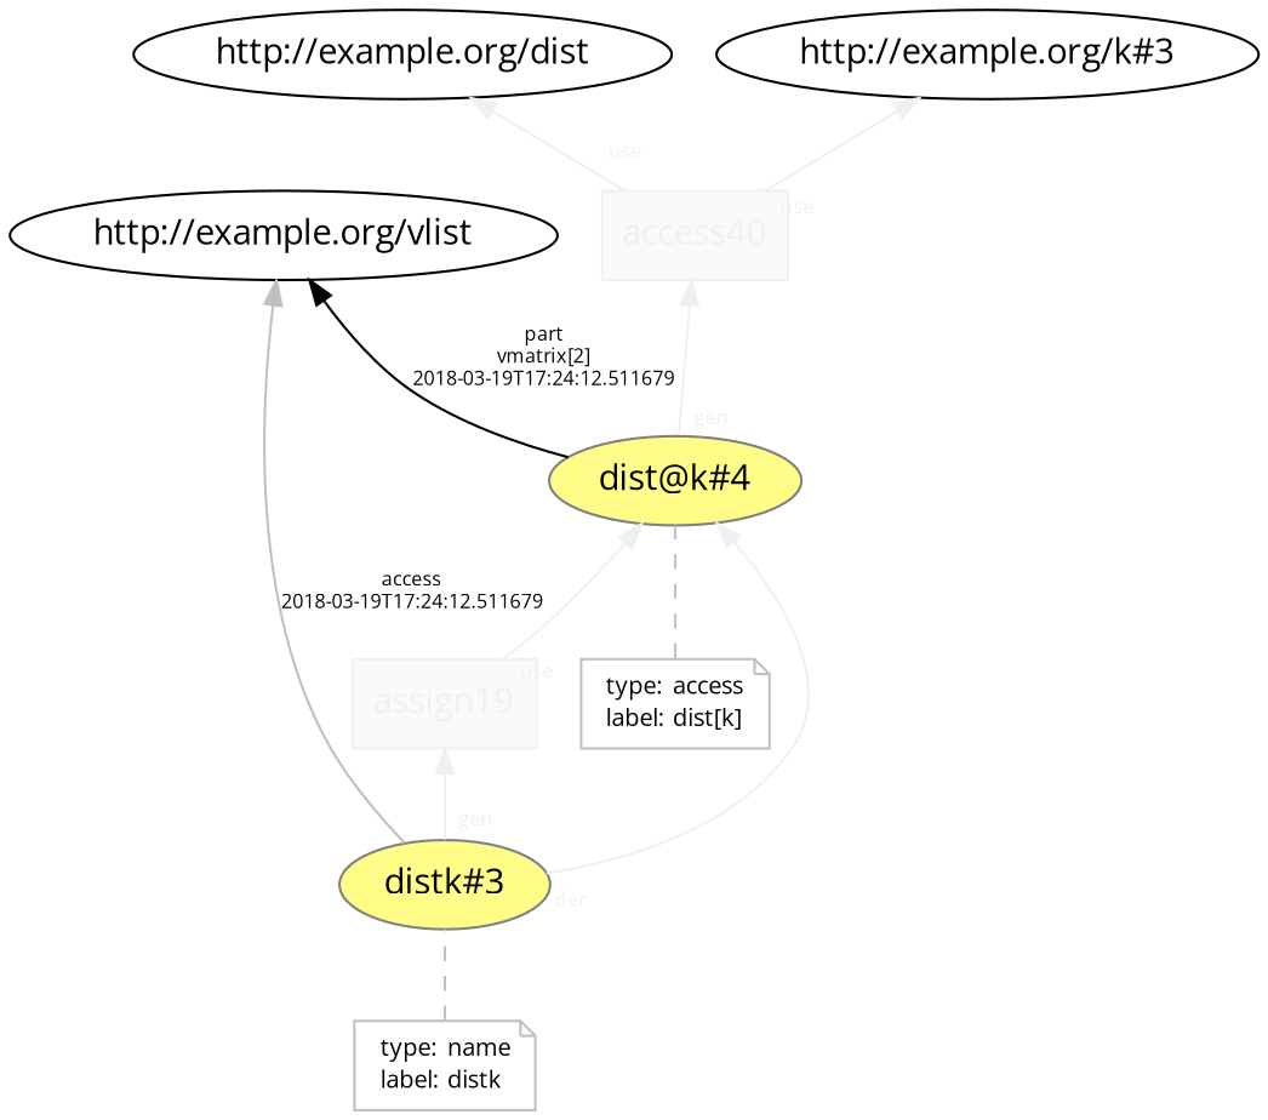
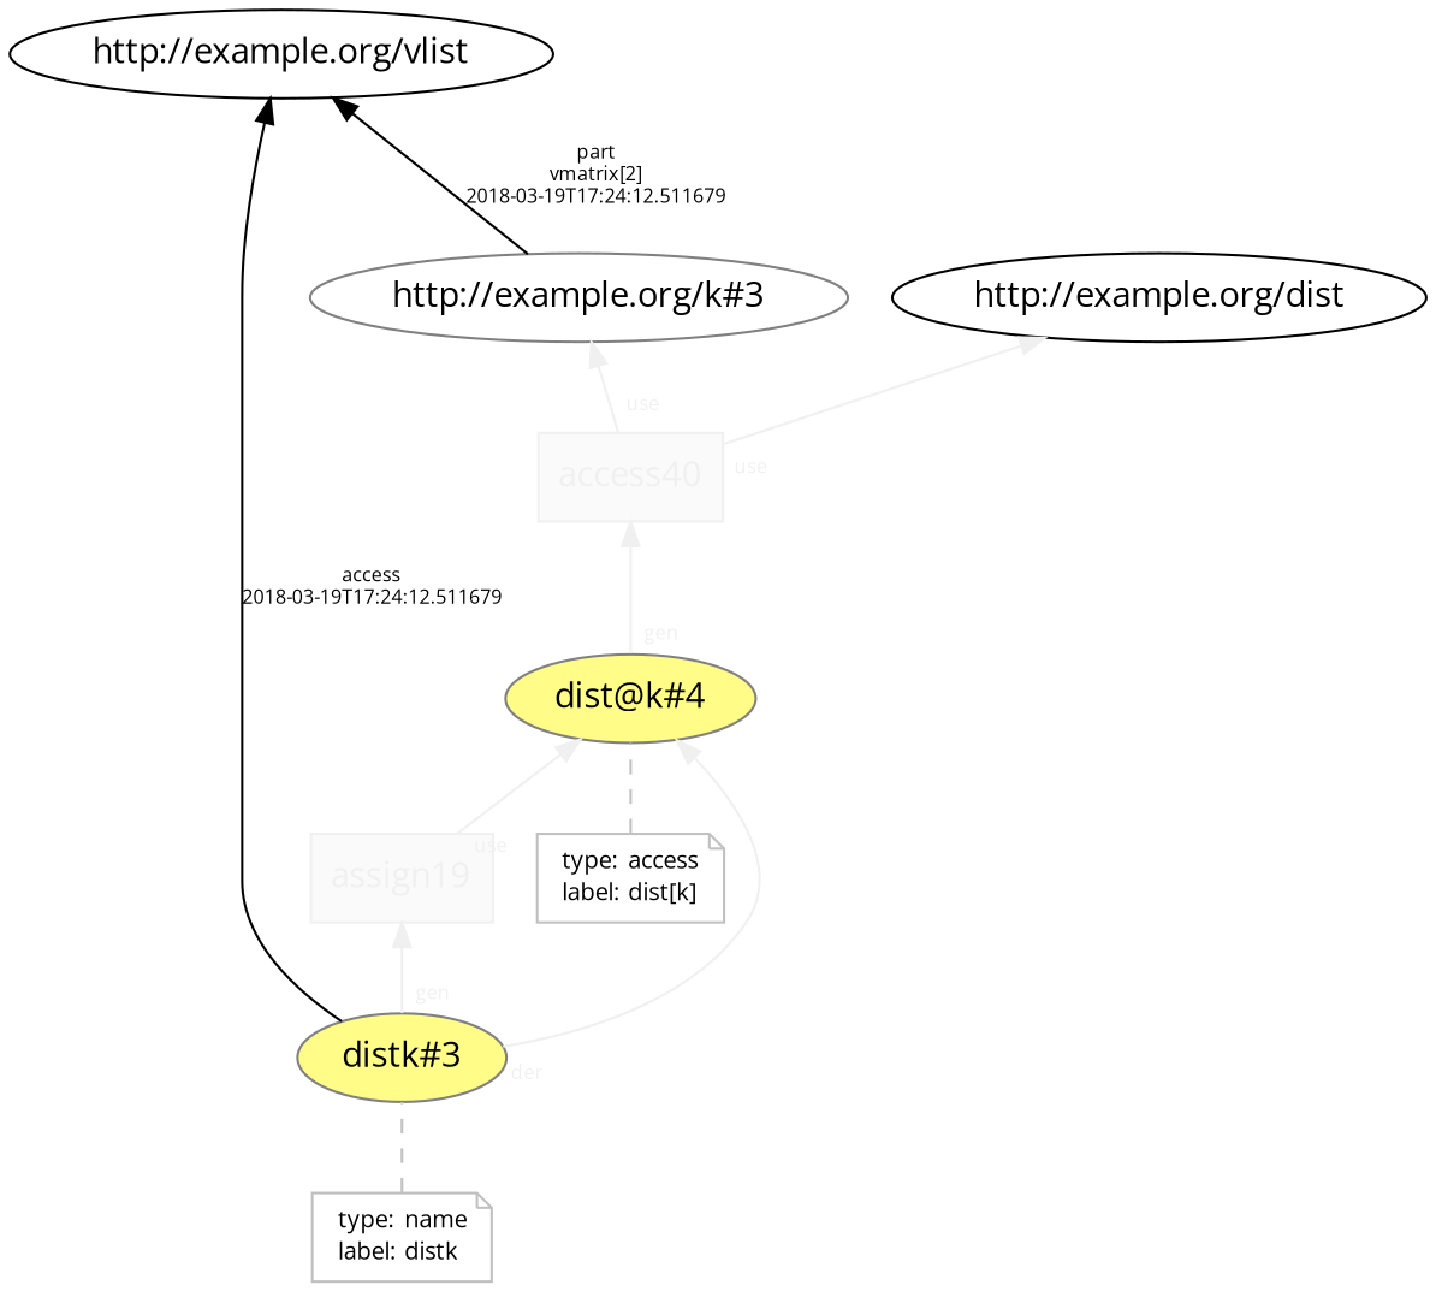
  digraph {
    fontname="Open Sans"
    rankdir=BT
    node [fontname="Open Sans"]
    edge [fontname="Open Sans" rotation=20 color="#F0F0F0" fontcolor="#F0F0F0" labelangle=60.0 labeldistance=1.5 labelfontsize=8]
    n1 [color="#808080" fillcolor="#FFFC87" label="dist@k#4" style=filled]
    "http://example.org/vlist"
    n3 [color="#F0F0F0" fillcolor="#FAFAFA" fontcolor="#F0F0F0" label=access40 shape=polygon sides=4 style=filled]
    "http://example.org/dist"
-   "http://example.org/k#3"
+   "http://example.org/k#3" [color="#808080"]
    n6 [color=gray fontcolor=black fontsize=10 label=<<TABLE cellpadding="0" border="0"> 	<TR> 	    <TD align="left">type:</TD> 	    <TD align="left">access</TD> 	</TR> 	<TR> 	    <TD align="left">label:</TD> 	    <TD align="left">dist[k]</TD> 	</TR> </TABLE>> shape=note]
    n7 [color="#808080" fillcolor="#FFFC87" label="distk#3" style=filled]
    n8 [color="#F0F0F0" fillcolor="#FAFAFA" fontcolor="#F0F0F0" label=assign19 shape=polygon sides=4 style=filled]
    n9 [color=gray fontcolor=black fontsize=10 label=<<TABLE cellpadding="0" border="0"> 	<TR> 	    <TD align="left">type:</TD> 	    <TD align="left">name</TD> 	</TR> 	<TR> 	    <TD align="left">label:</TD> 	    <TD align="left">distk</TD> 	</TR> </TABLE>> shape=note]
-   n1 -> "http://example.org/vlist" [angle=60.0 distance=1.5 fontsize=8 label="part\nvmatrix[2]\n2018-03-19T17:24:12.511679" color="" fontcolor="" labelangle="" labeldistance="" labelfontsize=""]
+   "http://example.org/k#3" -> "http://example.org/vlist" [angle=60.0 distance=1.5 fontsize=8 label="part\nvmatrix[2]\n2018-03-19T17:24:12.511679" color="" fontcolor="" labelangle="" labeldistance="" labelfontsize=""]
    n1 -> n3 [taillabel=gen]
    n3 -> "http://example.org/dist" [taillabel=use]
    n3 -> "http://example.org/k#3" [taillabel=use]
    n6 -> n1 [arrowhead=none color=gray style=dashed rotation="" fontcolor="" labelangle="" labeldistance="" labelfontsize=""]
    n7 -> n1 [taillabel=der]
-   n7 -> "http://example.org/vlist" [angle=60.0 distance=1.5 fontsize=8 label="access\n2018-03-19T17:24:12.511679" color=gray fontcolor="" labelangle="" labeldistance="" labelfontsize=""]
+   n7 -> "http://example.org/vlist" [angle=60.0 distance=1.5 fontsize=8 label="access\n2018-03-19T17:24:12.511679" color="" fontcolor="" labelangle="" labeldistance="" labelfontsize=""]
    n7 -> n8 [taillabel=gen]
    n8 -> n1 [taillabel=use]
    n9 -> n7 [arrowhead=none color=gray style=dashed rotation="" fontcolor="" labelangle="" labeldistance="" labelfontsize=""]
  }
